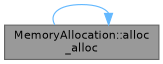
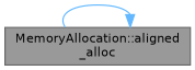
  digraph {
    rankdir=RL
-   n1 [color=gray40 fillcolor=grey60 fontcolor=black fontname=Helvetica fontsize=10 height=0.2 label="MemoryAllocation::alloc\l_alloc" shape=box style=filled width=0.4]
+   n1 [color=gray40 fillcolor=grey60 fontcolor=black fontname=Helvetica fontsize=10 height=0.2 label="MemoryAllocation::aligned\l_alloc" shape=box style=filled width=0.4]
    n1 -> n1 [color=steelblue1 dir=back fontname=Helvetica fontsize=10 labelfontname=Helvetica labelfontsize=10 style=solid]
  }
